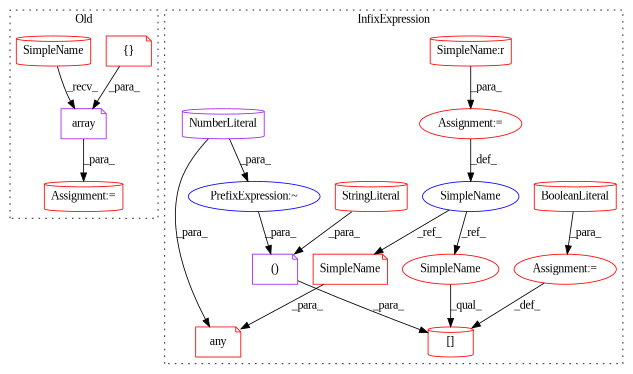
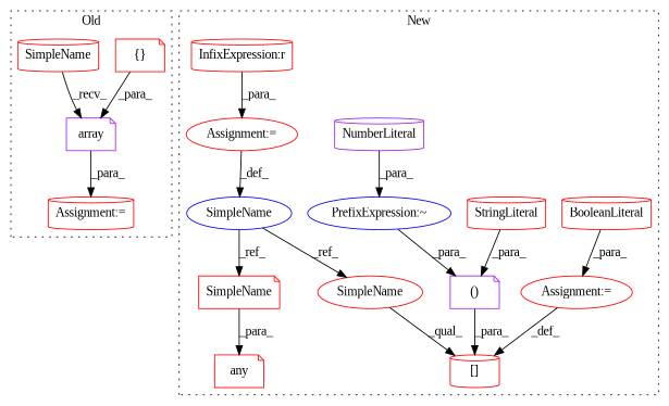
  digraph {
    fontname="Liberation Serif"
    node [a=42 color=red fontname="Liberation Serif" l=1 s=667 shape=cylinder]
    edge [fontname="Liberation Serif"]
    n1 [a=32 color=purple l="6,1" label=array s="835,856" shape=note]
    n2 [a=4 l=2 label="{}" s=850 shape=note]
    n3 [a=7 label="Assignment:=" s=828]
    n4 [l=5 label=SimpleName s=829]
    n5 [a=38 color=blue label="PrefixExpression:~" s=696 shape=ellipse]
    n6 [a=2 l="13,2" label="[]" s="654,717"]
    n7 [a=7 label="Assignment:=" s=719 shape=ellipse]
    n8 [a=106 color=purple l=50 label="()" shape=note]
    n9 [a=9 l=4 label=BooleanLiteral s=720]
    n10 [a=45 l=16 label=StringLiteral]
    n11 [color=blue l=7 label=SimpleName s=624 shape=ellipse]
    n12 [a=32 l="4,1" label=any s="703,716" shape=note]
    n13 [a=34 color=purple label=NumberLiteral s=715]
-   n14 [a=27 l=3 label="SimpleName:r" s=643]
+   n14 [a=27 l=3 label="InfixExpression:r" s=643]
    n15 [a=7 label="Assignment:=" s=631 shape=ellipse]
    n16 [l=7 label=SimpleName s=654 shape=ellipse]
    n17 [l=7 label=SimpleName s=707 shape=note]
    subgraph cluster_1 {
      label=Old
      style=dotted
      n1
      n2
      n3
      n4
    }
    subgraph cluster_2 {
-     label=InfixExpression
+     label=New
      style=dotted
      n5
      n6
      n7
      n8
      n9
      n10
      n11
      n12
      n13
      n14
      n15
      n16
      n17
    }
    n1 -> n3 [label=_para_]
    n2 -> n1 [label=_para_]
    n4 -> n1 [label=_recv_]
    n5 -> n8 [label=_para_]
    n7 -> n6 [label=_def_]
    n8 -> n6 [label=_para_]
    n9 -> n7 [label=_para_]
    n10 -> n8 [label=_para_]
    n11 -> n16 [label=_ref_]
    n11 -> n17 [label=_ref_]
    n13 -> n5 [label=_para_]
-   n13 -> n12 [label=_para_]
    n14 -> n15 [label=_para_]
    n15 -> n11 [label=_def_]
    n16 -> n6 [label=_qual_]
    n17 -> n12 [label=_para_]
  }
